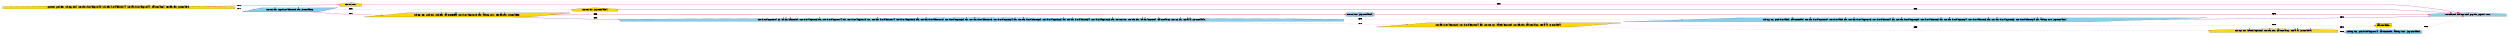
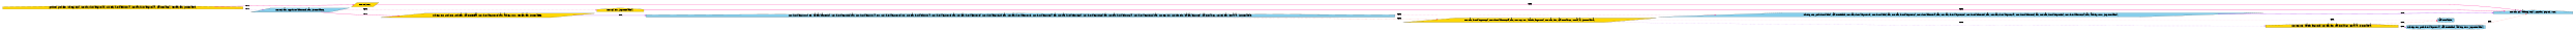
  digraph {
    rankdir=LR
    node [fillcolor=skyblue shape=house style=filled]
    edge [color=deeppink style=dashed]
    n1 [fillcolor=gold label="'push esi', 'push ebx', 'sub esp, 0x34', 'mov ebx, dword [esp+0x40]', 'mov edx, dword [ebx+0x14]', 'mov eax, dword [esp+0x44]', 'call 0x804d064', 'test eax, eax', 'je 0x804d97f', "]
-   n2 [fillcolor=gold label="'mov esi, 0x0', "]
+   n2 [fillcolor=gold label="'mov esi, 0x0', " shape=parallelogram]
    n3 [label="'mov esi, eax', 'cmp dword [ebx+0x8], eax', 'je 0x804d98c', " shape=parallelogram]
    n4 [label="'mov eax, esi', 'add esp, 0x34', 'pop ebx', 'pop esi', 'retn', "]
    n5 [fillcolor=gold label="'mov esi, 0x1', 'jmp 0x804d984', "]
    n6 [fillcolor=gold label="'sub esp, 0x8', 'push 0x8', 'push eax', 'call 0x80505aa', 'mov dword [esp+0x18], eax', 'add esp, 0x10', 'test eax, eax', 'je 0x804d993', " shape=parallelogram]
-   n7 [label="'mov esi, 0x0', 'jmp 0x804d984', " shape=cylinder]
    n8 [label="'mov dword [esp+0x10], esi', 'lea eax, [eax+esi*8]', 'mov dword [esp+0xc], eax', 'mov dword [esp+0x14], 0x0', 'mov dword [esp+0x18], 0x0', 'mov eax, dword [ebx+0x14]', 'mov dword [esp+0x1c], eax', 'mov eax, dword [ebx+0x18]', 'mov dword [esp+0x20], eax', 'mov eax, dword [ebx+0x1c]', 'mov dword [esp+0x24], eax', 'mov eax, dword [ebx+0x20]', 'mov dword [esp+0x28], eax', 'mov eax, dword [ebx+0x24]', 'mov dword [esp+0x2c], eax', 'mov ecx, 0x0', 'mov edx, ebx', 'lea eax, [esp+0x8]', 'call 0x804d182', 'mov esi, eax', 'test al, al', 'jne 0x804d949', "]
    n9 [label="'sub esp, 0xc', 'push dword [ebx]', 'call 0x8050bbd', 'mov eax, dword [esp+0x18]', 'mov dword [ebx], eax', 'mov eax, dword [esp+0x1c]', 'mov dword [ebx+0x4], eax', 'mov eax, dword [esp+0x20]', 'mov dword [ebx+0x8], eax', 'mov eax, dword [esp+0x24]', 'mov dword [ebx+0xc], eax', 'mov eax, dword [esp+0x3c]', 'mov dword [ebx+0x24], eax', 'add esp, 0x10', 'jmp 0x804d984', " shape=parallelogram]
    n10 [fillcolor=gold label="'mov eax, dword [esp+0x2c]', 'mov dword [ebx+0x24], eax', 'mov ecx, 0x1', 'lea edx, [esp+0x8]', 'mov eax, ebx', 'call 0x804d182', 'test al, al', 'je 0x804d97a', " shape=parallelogram]
-   n11 [fillcolor=gold label="'call 0x8049390', " shape=cylinder]
+   n11 [label="'call 0x8049390', " shape=cylinder]
    n12 [fillcolor=gold label="'mov ecx, 0x0', 'lea edx, [esp+0x8]', 'mov eax, ebx', 'call 0x804d182', 'test al, al', 'je 0x804d97a', "]
    n13 [label="'sub esp, 0xc', 'push dword [esp+0x14]', 'call 0x8050bbd', 'add esp, 0x10', 'jmp 0x804d984', " shape=cylinder]
    n1 -> n2 [label=CFG style=bold]
    n1 -> n3 [color=purple label=CFG]
    n2 -> n4 [label=CFG style=bold]
    n3 -> n5 [label=CFG]
    n3 -> n6 [label=CFG style=bold]
    n5 -> n4 [label=CFG style=bold]
-   n6 -> n7 [color=red label=CFG style=bold]
    n6 -> n8 [color=purple label=CFG style=bold]
-   n7 -> n4 [color=red label=CFG style=bold]
    n8 -> n9 [label=CFG]
    n8 -> n10 [color=red label=CFG]
    n9 -> n4 [color=purple label=CFG style=bold]
    n10 -> n11 [label=CFG]
    n10 -> n12 [color=purple label=CFG]
    n12 -> n11 [color=red label=CFG]
    n12 -> n13 [color=purple label=CFG]
    n13 -> n4 [color=red label=CFG]
  }
